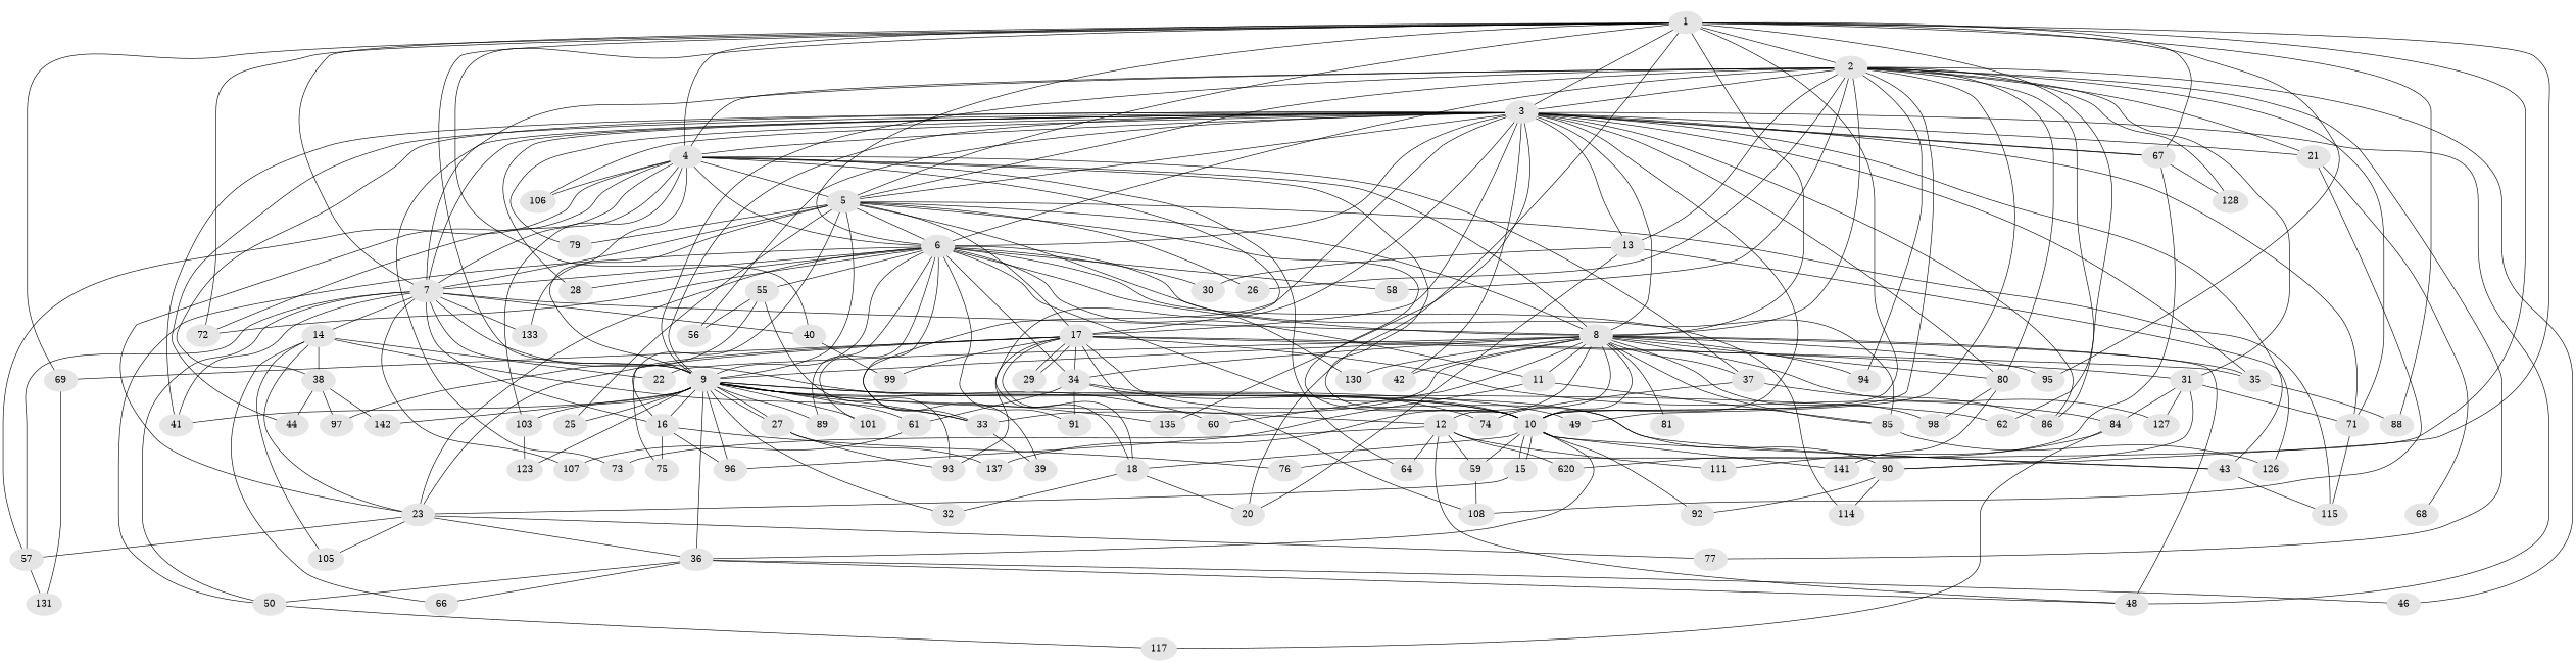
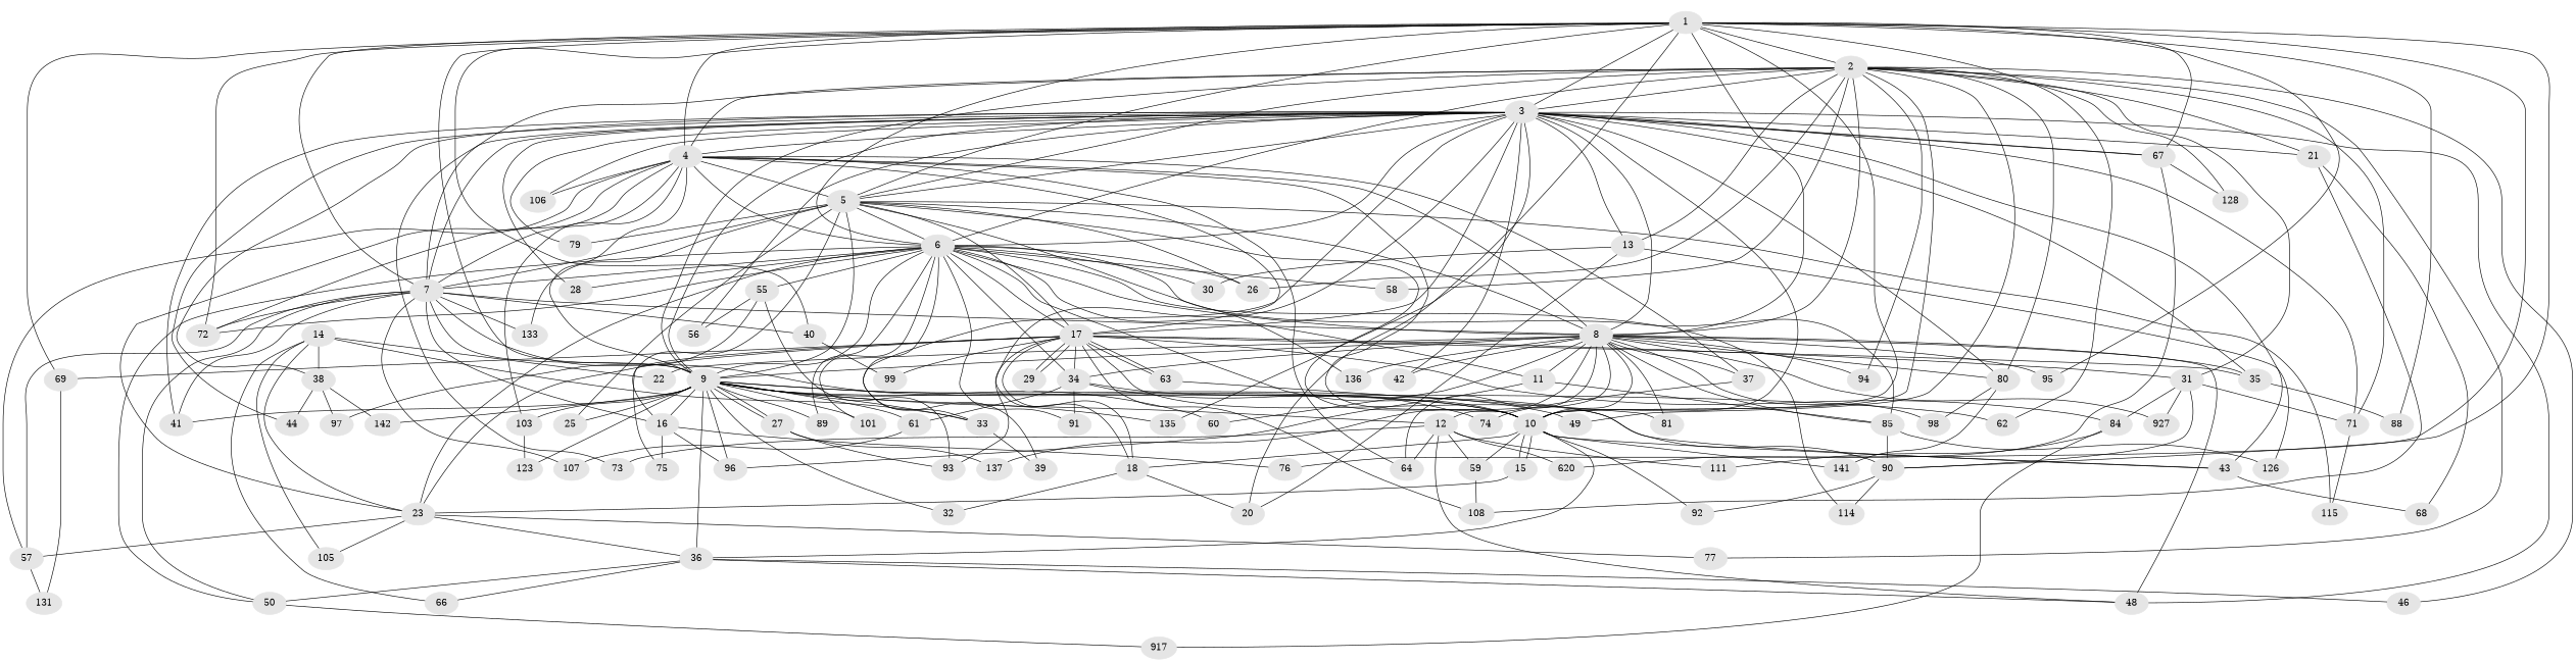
  graph {
    node [color=gray90 style=filled]
    1 [super="+83"]
    2 [super="+53"]
    3 [super="+47"]
    4 [super="+116"]
    5 [super="+143"]
    6 [super="+52"]
    7 [super="+65"]
    8 [super="+24"]
    9 [super="+119"]
    10 [super="+134"]
    20
    40
    62
    67 [super="+122"]
    69
    72 [super="+138"]
    76
    88
    90 [super="+132"]
    95
    13 [super="+140"]
    21
    26 [super="+139"]
    31 [super="+100"]
    46
    49
    58
    71 [super="+113"]
    80 [super="+130"]
-   86
    n31 [label=77]
    94
    128
    17 [super="+51"]
    18 [super="+19"]
    28
    33 [super="+70"]
    35 [super="+78"]
    38
    41
    42
    43 [super="+45"]
    44
    48 [super="+124"]
    56
    73
    79
    106
    135
    23 [super="+77"]
    37 [super="+129"]
    57
    64
    103
    16 [super="+125"]
    25
    115
    133
-   136 [label=130]
+   136
    11
    30
    34 [super="+121"]
    39
    50 [super="+104"]
    55
    n66 [label=85 super="+102"]
    89
    91
    101
    114
    14 [super="+54"]
    107
    12 [super="+110"]
    22
    60
    81
    98
-   127
+   127 [label=927]
    137
    27
    32
    36
    61 [super="+85"]
    96 [super="+112"]
    123
    142
    15 [super="+118"]
    59
    92
    141
    99
    n92 [label=620]
    131
    126
    108 [super="+109"]
    68
    84
    75
    29
+   63
    93
    97
    105
    74
-   117
+   117 [label=917]
    66
    111
    1 -- 2
    1 -- 3 [weight=2]
    1 -- 4
    1 -- 5
    1 -- 6
    1 -- 7
    1 -- 8 [weight=2]
    1 -- 9
    1 -- 10
    1 -- 20
    1 -- 40
    1 -- 62
    1 -- 67
    1 -- 69
    1 -- 72
    1 -- 76
    1 -- 88
    1 -- 90
    1 -- 95
    2 -- 3
    2 -- 4
    2 -- 5
    2 -- 6
    2 -- 7
    2 -- 8
    2 -- 9 [weight=2]
    2 -- 10
    2 -- 13
    2 -- 21
    2 -- 26
    2 -- 31
    2 -- 46
    2 -- 49
    2 -- 58
    2 -- 71
    2 -- 80
-   2 -- 86
    2 -- n31
    2 -- 94
    2 -- 128
    3 -- 4
    3 -- 5
    3 -- 6
    3 -- 7
    3 -- 8
    3 -- 9
    3 -- 10
    3 -- 67
    3 -- 67
    3 -- 13
    3 -- 21
    3 -- 71
    3 -- 80
-   3 -- 86
    3 -- 17
    3 -- 18
    3 -- 28
    3 -- 33
    3 -- 35
    3 -- 38
    3 -- 41
    3 -- 42
    3 -- 43
    3 -- 44
    3 -- 48
    3 -- 56
    3 -- 73
    3 -- 79
    3 -- 106
    3 -- 135
    4 -- 5
    4 -- 6
    4 -- 7
    4 -- 8
    4 -- 9
    4 -- 10
    4 -- 72
    4 -- 17
    4 -- 106
    4 -- 23
    4 -- 37
    4 -- 57
    4 -- 64
    4 -- 103
    5 -- 6
    5 -- 7
    5 -- 8
    5 -- 9
    5 -- 10
    5 -- 26
    5 -- 17
    5 -- 79
    5 -- 16 [weight=2]
    5 -- 25
    5 -- 115
    5 -- 133
    5 -- 136
    6 -- 7
    6 -- 8
    6 -- 9
    6 -- 10
    6 -- 72
+   6 -- 26
    6 -- 58
+   6 -- 17
    6 -- 28
    6 -- 23
    6 -- 11
    6 -- 30
    6 -- 34
    6 -- 39
    6 -- 50
    6 -- 55 [weight=2]
    6 -- n66
    6 -- 89
    6 -- 91
    6 -- 101
    6 -- 114
    7 -- 8
    7 -- 9
    7 -- 10
    7 -- 40
    7 -- 41
    7 -- 57
    7 -- 16
    7 -- 133
    7 -- 50
-   7 -- 14
+   7 -- 72
    7 -- 107
    8 -- 9
    8 -- 10
    8 -- 95
    8 -- 80
    8 -- 94
-   8 -- 33
+   8 -- 64
    8 -- 35
    8 -- 42
    8 -- 48
    8 -- 37
    8 -- 136
    8 -- 11
    8 -- 34
    8 -- n66
    8 -- 12
    8 -- 22
    8 -- 60
    8 -- 81
    8 -- 98
    8 -- 127
    8 -- 137
    9 -- 10
    9 -- 62
    9 -- 49
    9 -- 33
    9 -- 41
    9 -- 135
    9 -- 103
    9 -- 16
    9 -- 25
    9 -- 89
    9 -- 101
    9 -- 12
    9 -- 60
    9 -- 27
    9 -- 27
    9 -- 32
    9 -- 36
    9 -- 61 [weight=2]
    9 -- 96
    9 -- 123
    9 -- 142
    10 -- 18
    10 -- 43
    10 -- 36
    10 -- 15
    10 -- 15
    10 -- 59
    10 -- 92
    10 -- 141
    40 -- 99
    67 -- 128
    67 -- n92
    69 -- 131
    90 -- 114
    90 -- 92
    13 -- 20
    13 -- 30
    13 -- 126
    21 -- 108
    21 -- 68
    31 -- 90
    31 -- 71
    31 -- 127
    31 -- 84
    71 -- 115
    80 -- 98
    80 -- 141
    17 -- 69
    17 -- 90
    17 -- 31
    17 -- 18
    17 -- 35
    17 -- 23
    17 -- 34
    17 -- 99
    17 -- 108
    17 -- 84
    17 -- 75
    17 -- 29
    17 -- 29
+   17 -- 63
+   17 -- 63
    17 -- 93
    18 -- 20
    18 -- 32
    33 -- 39
    35 -- 88
    38 -- 44
    38 -- 142
    38 -- 97
-   43 -- 115
+   43 -- 68
    23 -- n31
    23 -- 57
    23 -- 36
    23 -- 105
-   37 -- 86
    37 -- 74
    57 -- 131
    103 -- 123
    16 -- 76
    16 -- 96
    16 -- 75
    11 -- n66
    11 -- 96
    34 -- 43
    34 -- 91
    34 -- 61
    34 -- 74
    50 -- 117
    55 -- 56
    55 -- 93
    55 -- 97
+   n66 -- 90
    n66 -- 126
    14 -- 33
    14 -- 38
    14 -- 23
    14 -- 22
    14 -- 105
    14 -- 66
    12 -- 48
    12 -- 73
    12 -- 64
    12 -- 59
    12 -- n92
    12 -- 111
    27 -- 137
    27 -- 93
    36 -- 46
    36 -- 48
    36 -- 50
    36 -- 66
    61 -- 107
    15 -- 23
    59 -- 108
    84 -- 117
    84 -- 111
+   63 -- 81
  }
